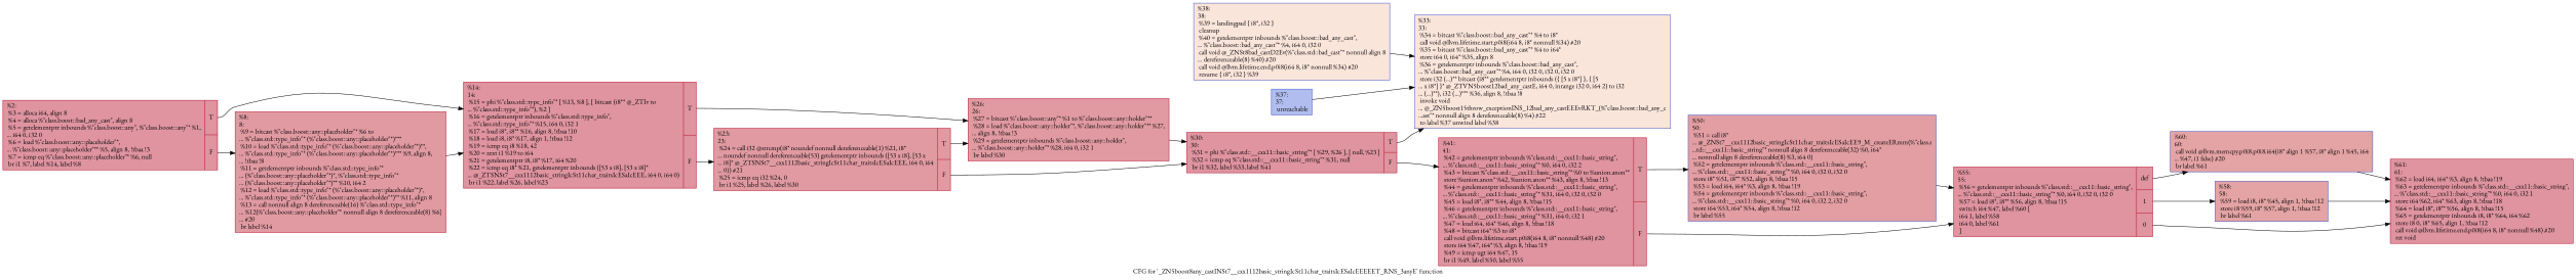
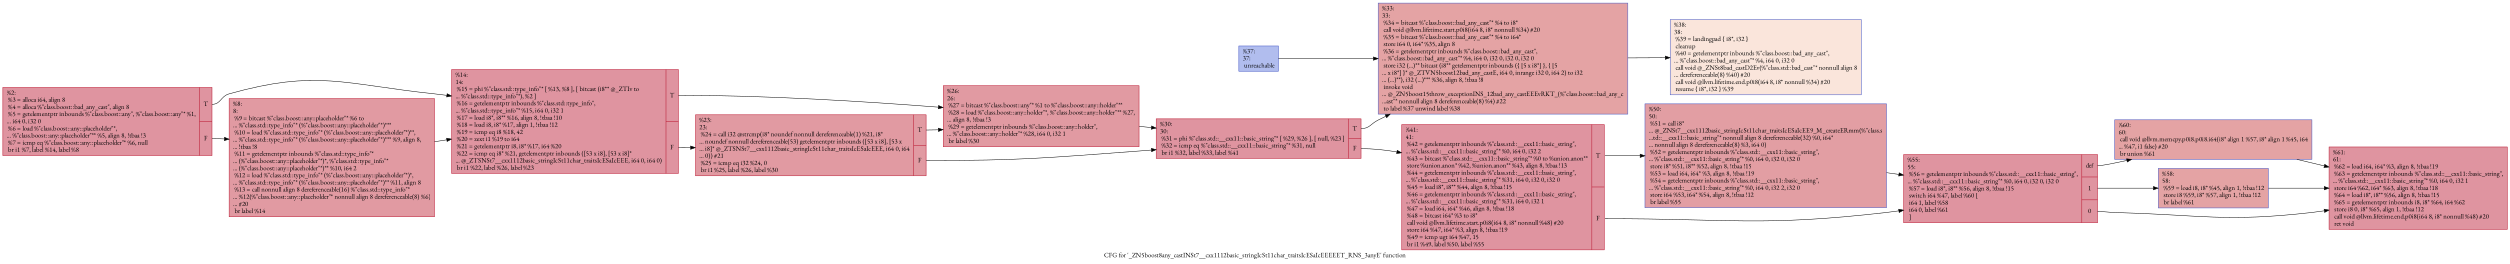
  digraph {
    fontname="EB Garamond"
    label="CFG for '_ZN5boost8any_castINSt7__cxx1112basic_stringIcSt11char_traitsIcESaIcEEEEET_RNS_3anyE' function"
    rankdir=LR
    node [color="#b70d28ff" fillcolor="#b70d2870" fontname="EB Garamond" shape=record style=filled]
    edge [fontname="EB Garamond"]
    n1 [label="{%2:\l  %3 = alloca i64, align 8\l  %4 = alloca %\"class.boost::bad_any_cast\", align 8\l  %5 = getelementptr inbounds %\"class.boost::any\", %\"class.boost::any\"* %1,\l... i64 0, i32 0\l  %6 = load %\"class.boost::any::placeholder\"*,\l... %\"class.boost::any::placeholder\"** %5, align 8, !tbaa !3\l  %7 = icmp eq %\"class.boost::any::placeholder\"* %6, null\l  br i1 %7, label %14, label %8\l|{<s0>T|<s1>F}}"]
    n2 [label="{%14:\l14:                                               \l  %15 = phi %\"class.std::type_info\"* [ %13, %8 ], [ bitcast (i8** @_ZTIv to\l... %\"class.std::type_info\"*), %2 ]\l  %16 = getelementptr inbounds %\"class.std::type_info\",\l... %\"class.std::type_info\"* %15, i64 0, i32 1\l  %17 = load i8*, i8** %16, align 8, !tbaa !10\l  %18 = load i8, i8* %17, align 1, !tbaa !12\l  %19 = icmp eq i8 %18, 42\l  %20 = zext i1 %19 to i64\l  %21 = getelementptr i8, i8* %17, i64 %20\l  %22 = icmp eq i8* %21, getelementptr inbounds ([53 x i8], [53 x i8]*\l... @_ZTSNSt7__cxx1112basic_stringIcSt11char_traitsIcESaIcEEE, i64 0, i64 0)\l  br i1 %22, label %26, label %23\l|{<s0>T|<s1>F}}"]
    n3 [fillcolor="#bb1b2c70" label="{%8:\l8:                                                \l  %9 = bitcast %\"class.boost::any::placeholder\"* %6 to\l... %\"class.std::type_info\"* (%\"class.boost::any::placeholder\"*)***\l  %10 = load %\"class.std::type_info\"* (%\"class.boost::any::placeholder\"*)**,\l... %\"class.std::type_info\"* (%\"class.boost::any::placeholder\"*)*** %9, align 8,\l... !tbaa !8\l  %11 = getelementptr inbounds %\"class.std::type_info\"*\l... (%\"class.boost::any::placeholder\"*)*, %\"class.std::type_info\"*\l... (%\"class.boost::any::placeholder\"*)** %10, i64 2\l  %12 = load %\"class.std::type_info\"* (%\"class.boost::any::placeholder\"*)*,\l... %\"class.std::type_info\"* (%\"class.boost::any::placeholder\"*)** %11, align 8\l  %13 = call nonnull align 8 dereferenceable(16) %\"class.std::type_info\"*\l... %12(%\"class.boost::any::placeholder\"* nonnull align 8 dereferenceable(8) %6)\l... #20\l  br label %14\l}"]
    n4 [fillcolor="#bb1b2c70" label="{%26:\l26:                                               \l  %27 = bitcast %\"class.boost::any\"* %1 to %\"class.boost::any::holder\"**\l  %28 = load %\"class.boost::any::holder\"*, %\"class.boost::any::holder\"** %27,\l... align 8, !tbaa !3\l  %29 = getelementptr inbounds %\"class.boost::any::holder\",\l... %\"class.boost::any::holder\"* %28, i64 0, i32 1\l  br label %30\l}"]
    n5 [fillcolor="#bb1b2c70" label="{%23:\l23:                                               \l  %24 = call i32 @strcmp(i8* noundef nonnull dereferenceable(1) %21, i8*\l... noundef nonnull dereferenceable(53) getelementptr inbounds ([53 x i8], [53 x\l... i8]* @_ZTSNSt7__cxx1112basic_stringIcSt11char_traitsIcESaIcEEE, i64 0, i64\l... 0)) #21\l  %25 = icmp eq i32 %24, 0\l  br i1 %25, label %26, label %30\l|{<s0>T|<s1>F}}"]
    n6 [label="{%30:\l30:                                               \l  %31 = phi %\"class.std::__cxx11::basic_string\"* [ %29, %26 ], [ null, %23 ]\l  %32 = icmp eq %\"class.std::__cxx11::basic_string\"* %31, null\l  br i1 %32, label %33, label %41\l|{<s0>T|<s1>F}}"]
-   n7 [color="#3d50c3ff" fillcolor="#f4c5ad70" label="{%33:\l33:                                               \l  %34 = bitcast %\"class.boost::bad_any_cast\"* %4 to i8*\l  call void @llvm.lifetime.start.p0i8(i64 8, i8* nonnull %34) #20\l  %35 = bitcast %\"class.boost::bad_any_cast\"* %4 to i64*\l  store i64 0, i64* %35, align 8\l  %36 = getelementptr inbounds %\"class.boost::bad_any_cast\",\l... %\"class.boost::bad_any_cast\"* %4, i64 0, i32 0, i32 0, i32 0\l  store i32 (...)** bitcast (i8** getelementptr inbounds (\{ [5 x i8*] \}, \{ [5\l... x i8*] \}* @_ZTVN5boost12bad_any_castE, i64 0, inrange i32 0, i64 2) to i32\l... (...)**), i32 (...)*** %36, align 8, !tbaa !8\l  invoke void\l... @_ZN5boost15throw_exceptionINS_12bad_any_castEEEvRKT_(%\"class.boost::bad_any_c\l...ast\"* nonnull align 8 dereferenceable(8) %4) #22\l          to label %37 unwind label %38\l}"]
+   n7 [color="#3d50c3ff" fillcolor="#c32e3170" label="{%33:\l33:                                               \l  %34 = bitcast %\"class.boost::bad_any_cast\"* %4 to i8*\l  call void @llvm.lifetime.start.p0i8(i64 8, i8* nonnull %34) #20\l  %35 = bitcast %\"class.boost::bad_any_cast\"* %4 to i64*\l  store i64 0, i64* %35, align 8\l  %36 = getelementptr inbounds %\"class.boost::bad_any_cast\",\l... %\"class.boost::bad_any_cast\"* %4, i64 0, i32 0, i32 0, i32 0\l  store i32 (...)** bitcast (i8** getelementptr inbounds (\{ [5 x i8*] \}, \{ [5\l... x i8*] \}* @_ZTVN5boost12bad_any_castE, i64 0, inrange i32 0, i64 2) to i32\l... (...)**), i32 (...)*** %36, align 8, !tbaa !8\l  invoke void\l... @_ZN5boost15throw_exceptionINS_12bad_any_castEEEvRKT_(%\"class.boost::bad_any_c\l...ast\"* nonnull align 8 dereferenceable(8) %4) #22\l          to label %37 unwind label %38\l}"]
    n8 [label="{%41:\l41:                                               \l  %42 = getelementptr inbounds %\"class.std::__cxx11::basic_string\",\l... %\"class.std::__cxx11::basic_string\"* %0, i64 0, i32 2\l  %43 = bitcast %\"class.std::__cxx11::basic_string\"* %0 to %union.anon**\l  store %union.anon* %42, %union.anon** %43, align 8, !tbaa !13\l  %44 = getelementptr inbounds %\"class.std::__cxx11::basic_string\",\l... %\"class.std::__cxx11::basic_string\"* %31, i64 0, i32 0, i32 0\l  %45 = load i8*, i8** %44, align 8, !tbaa !15\l  %46 = getelementptr inbounds %\"class.std::__cxx11::basic_string\",\l... %\"class.std::__cxx11::basic_string\"* %31, i64 0, i32 1\l  %47 = load i64, i64* %46, align 8, !tbaa !18\l  %48 = bitcast i64* %3 to i8*\l  call void @llvm.lifetime.start.p0i8(i64 8, i8* nonnull %48) #20\l  store i64 %47, i64* %3, align 8, !tbaa !19\l  %49 = icmp ugt i64 %47, 15\l  br i1 %49, label %50, label %55\l|{<s0>T|<s1>F}}"]
    n9 [color="#3d50c3ff" fillcolor="#f4c5ad70" label="{%38:\l38:                                               \l  %39 = landingpad \{ i8*, i32 \}\l          cleanup\l  %40 = getelementptr inbounds %\"class.boost::bad_any_cast\",\l... %\"class.boost::bad_any_cast\"* %4, i64 0, i32 0\l  call void @_ZNSt8bad_castD2Ev(%\"class.std::bad_cast\"* nonnull align 8\l... dereferenceable(8) %40) #20\l  call void @llvm.lifetime.end.p0i8(i64 8, i8* nonnull %34) #20\l  resume \{ i8*, i32 \} %39\l}"]
    n10 [color="#3d50c3ff" fillcolor="#be242e70" label="{%50:\l50:                                               \l  %51 = call i8*\l... @_ZNSt7__cxx1112basic_stringIcSt11char_traitsIcESaIcEE9_M_createERmm(%\"class.s\l...td::__cxx11::basic_string\"* nonnull align 8 dereferenceable(32) %0, i64*\l... nonnull align 8 dereferenceable(8) %3, i64 0)\l  %52 = getelementptr inbounds %\"class.std::__cxx11::basic_string\",\l... %\"class.std::__cxx11::basic_string\"* %0, i64 0, i32 0, i32 0\l  store i8* %51, i8** %52, align 8, !tbaa !15\l  %53 = load i64, i64* %3, align 8, !tbaa !19\l  %54 = getelementptr inbounds %\"class.std::__cxx11::basic_string\",\l... %\"class.std::__cxx11::basic_string\"* %0, i64 0, i32 2, i32 0\l  store i64 %53, i64* %54, align 8, !tbaa !12\l  br label %55\l}"]
    n11 [label="{%55:\l55:                                               \l  %56 = getelementptr inbounds %\"class.std::__cxx11::basic_string\",\l... %\"class.std::__cxx11::basic_string\"* %0, i64 0, i32 0, i32 0\l  %57 = load i8*, i8** %56, align 8, !tbaa !15\l  switch i64 %47, label %60 [\l    i64 1, label %58\l    i64 0, label %61\l  ]\l|{<s0>def|<s1>1|<s2>0}}"]
    n12 [color="#3d50c3ff" fillcolor="#4f69d970" label="{%37:\l37:                                               \l  unreachable\l}"]
-   n13 [color="#3d50c3ff" fillcolor="#c32e3170" label="{%60:\l60:                                               \l  call void @llvm.memcpy.p0i8.p0i8.i64(i8* align 1 %57, i8* align 1 %45, i64\l... %47, i1 false) #20\l  br label %61\l}"]
+   n13 [color="#3d50c3ff" fillcolor="#c32e3170" label="{%60:\l60:                                               \l  call void @llvm.memcpy.p0i8.p0i8.i64(i8* align 1 %57, i8* align 1 %45, i64\l... %47, i1 false) #20\l  br union %61\l}"]
    n14 [color="#3d50c3ff" fillcolor="#c32e3170" label="{%58:\l58:                                               \l  %59 = load i8, i8* %45, align 1, !tbaa !12\l  store i8 %59, i8* %57, align 1, !tbaa !12\l  br label %61\l}"]
    n15 [label="{%61:\l61:                                               \l  %62 = load i64, i64* %3, align 8, !tbaa !19\l  %63 = getelementptr inbounds %\"class.std::__cxx11::basic_string\",\l... %\"class.std::__cxx11::basic_string\"* %0, i64 0, i32 1\l  store i64 %62, i64* %63, align 8, !tbaa !18\l  %64 = load i8*, i8** %56, align 8, !tbaa !15\l  %65 = getelementptr inbounds i8, i8* %64, i64 %62\l  store i8 0, i8* %65, align 1, !tbaa !12\l  call void @llvm.lifetime.end.p0i8(i64 8, i8* nonnull %48) #20\l  ret void\l}"]
    n1 -> n2 [tailport=s0]
    n1 -> n3 [tailport=s1]
    n2 -> n4 [tailport=s0]
    n2 -> n5 [tailport=s1]
    n3 -> n2
    n4 -> n6
    n5 -> n4 [tailport=s0]
    n5 -> n6 [tailport=s1]
    n6 -> n7 [tailport=s0]
    n6 -> n8 [tailport=s1]
-   n9 -> n7
+   n7 -> n9
    n8 -> n10 [tailport=s0]
    n8 -> n11 [tailport=s1]
    n10 -> n11
    n11 -> n13 [tailport=s0]
    n11 -> n14 [tailport=s1]
    n11 -> n15 [tailport=s2]
    n12 -> n7
    n13 -> n15
    n14 -> n15
  }
